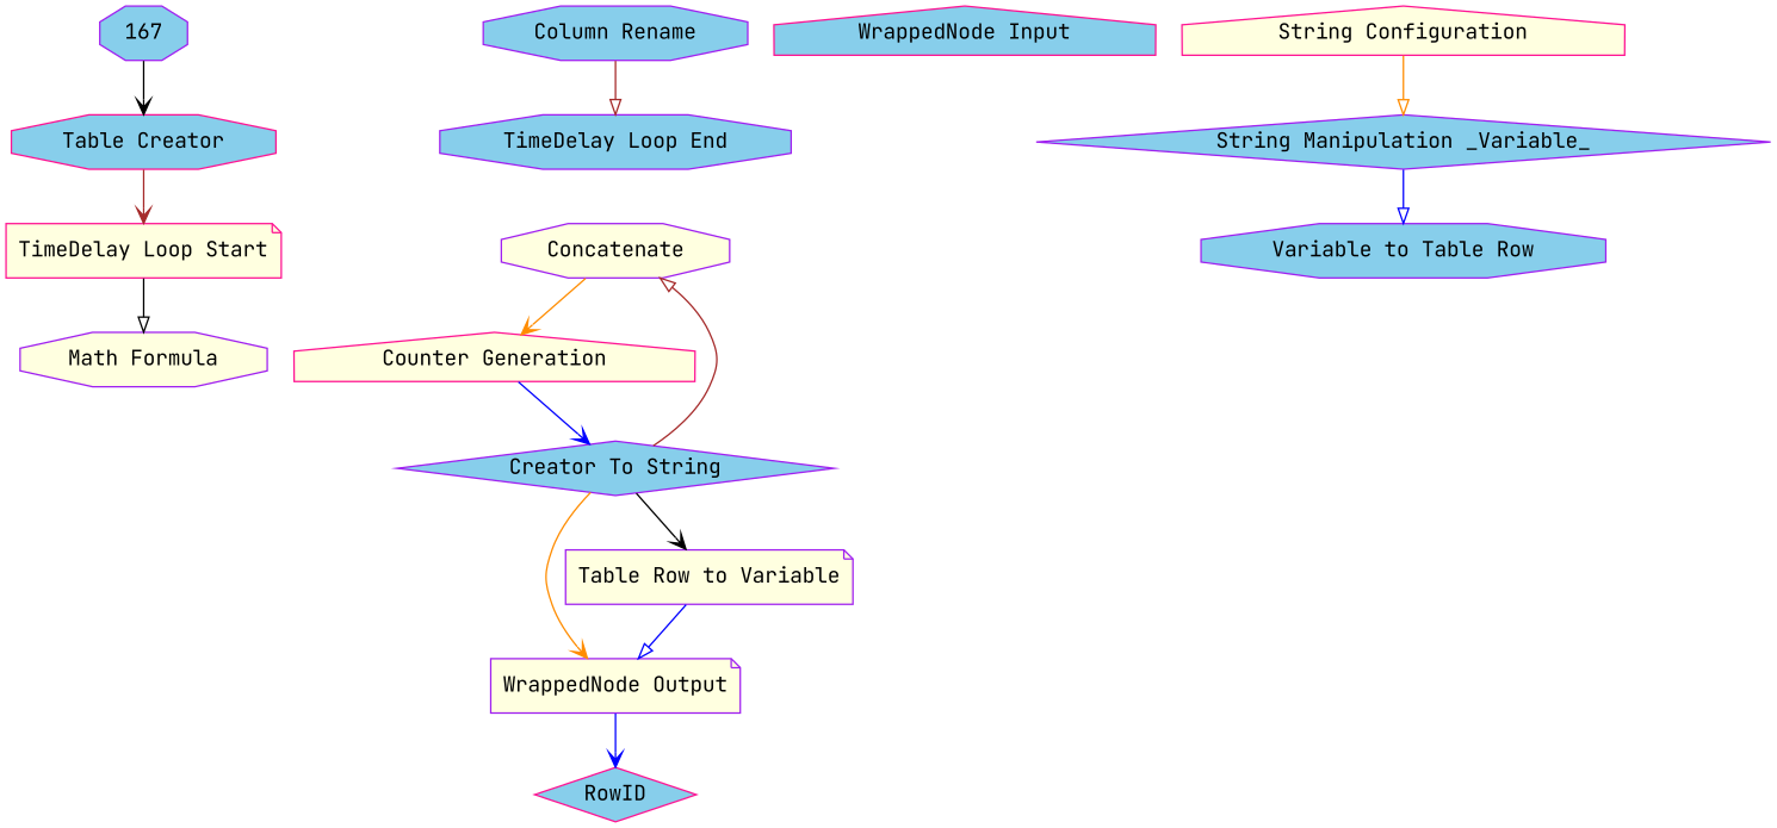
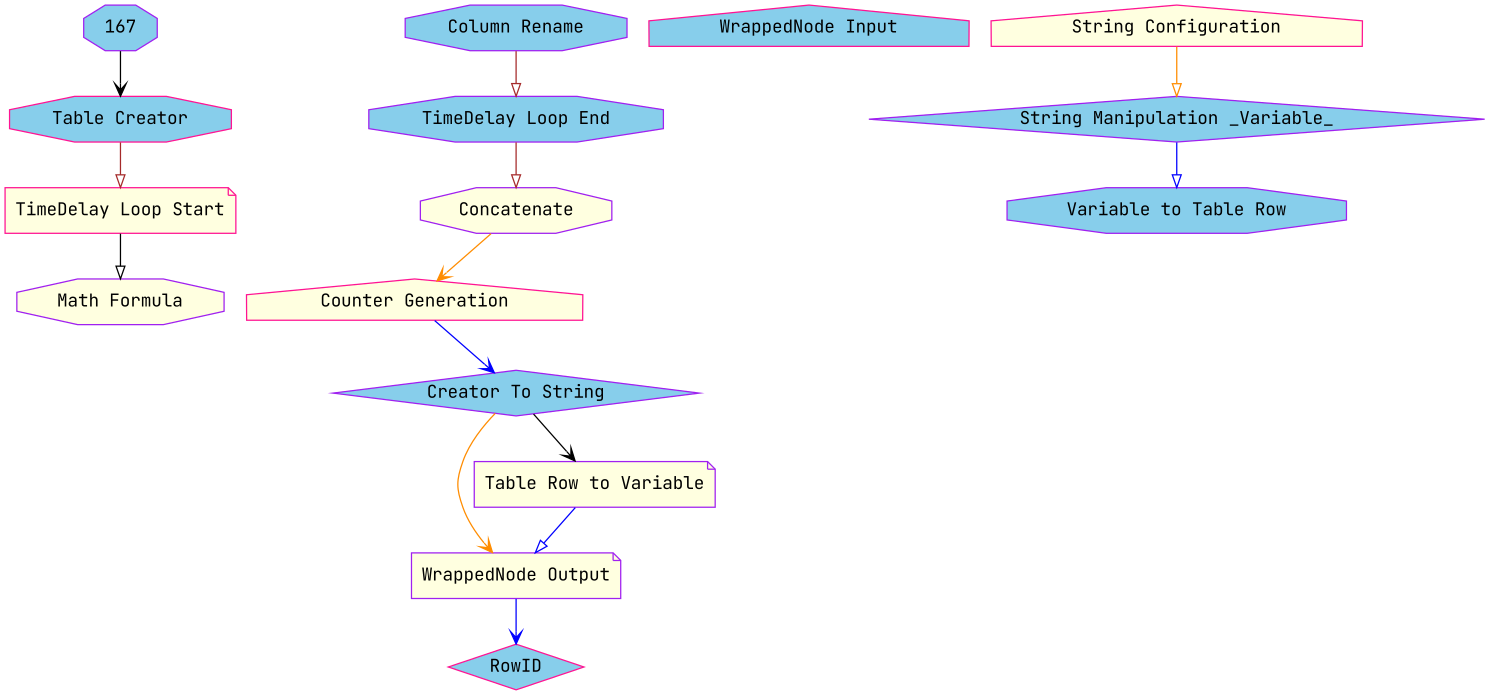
  digraph {
    fontname="JetBrains Mono"
    rankdir=TB
    node [color=purple fillcolor=skyblue fontname="JetBrains Mono" shape=octagon style=filled]
    edge [arrowhead=vee color=blue fontname="JetBrains Mono"]
    n1 [color=deeppink label="Table Creator"]
    n2 [color=deeppink fillcolor=lightyellow label="TimeDelay Loop Start" shape=note]
    n3 [fillcolor=lightyellow label="Math Formula"]
    n4 [fillcolor=lightyellow label=Concatenate]
    n5 [color=deeppink fillcolor=lightyellow label="Counter Generation" shape=house]
    n6 [label="TimeDelay Loop End"]
    n7 [label="Column Rename"]
    n8 [label="Creator To String" shape=diamond]
    n9 [fillcolor=lightyellow label="WrappedNode Output" shape=note]
    n10 [color=deeppink label=RowID shape=diamond]
    n11 [fillcolor=lightyellow label="Table Row to Variable" shape=note]
    n12 [color=deeppink label="WrappedNode Input" shape=house]
    n13 [label="String Manipulation _Variable_" shape=diamond]
    n14 [label="Variable to Table Row"]
    n15 [color=deeppink fillcolor=lightyellow label="String Configuration" shape=house]
    167
-   n1 -> n2 [color=brown]
+   n1 -> n2 [arrowhead=onormal color=brown]
    n2 -> n3 [arrowhead=onormal color=black]
    n4 -> n5 [color=darkorange]
    n5 -> n8
-   n8 -> n4 [arrowhead=onormal color=brown]
+   n6 -> n4 [arrowhead=onormal color=brown]
    n7 -> n6 [arrowhead=onormal color=brown]
    n8 -> n9 [color=darkorange]
    n8 -> n11 [color=black]
    n9 -> n10
    n11 -> n9 [arrowhead=onormal]
    n13 -> n14 [arrowhead=onormal]
    n15 -> n13 [arrowhead=onormal color=darkorange]
    167 -> n1 [color=black]
  }
